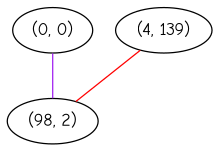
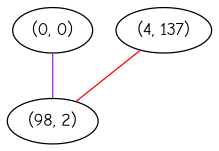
  graph {
    fontname="Comic Neue"
    node [fontname="Comic Neue"]
    edge [fontname="Comic Neue"]
    "(0, 0)"
    "(98, 2)"
-   "(4, 139)"
+   "(4, 139)" [label="(4, 137)"]
    "(0, 0)" -- "(98, 2)" [color=purple weight=4]
    "(4, 139)" -- "(98, 2)" [color=red weight=1]
  }
